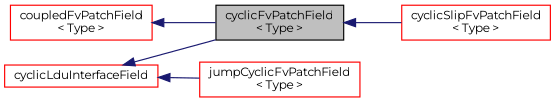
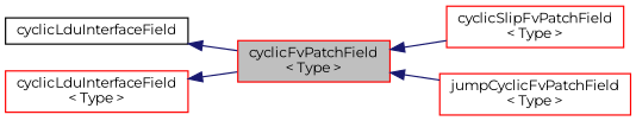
  digraph {
    fontname=Montserrat
    rankdir=LR
    node [color=red fontname=Montserrat fontsize=10 shape=record]
    edge [color=midnightblue dir=back fontname=Montserrat fontsize=10 labelfontname=Helvetica labelfontsize=10 style=solid]
-   n1 [color=black fillcolor=grey75 fontcolor=black height=0.2 label="cyclicFvPatchField\l\< Type \>" style=filled width=0.4]
+   n1 [fillcolor=grey75 fontcolor=black height=0.2 label="cyclicFvPatchField\l\< Type \>" style=filled width=0.4]
    n2 [height=0.2 label="cyclicSlipFvPatchField\l\< Type \>" width=0.4]
    n3 [height=0.2 label="jumpCyclicFvPatchField\l\< Type \>" width=0.4]
-   n4 [height=0.2 label=cyclicLduInterfaceField width=0.4]
-   n5 [height=0.2 label="coupledFvPatchField\l\< Type \>" width=0.4]
+   n4 [color=black height=0.2 label=cyclicLduInterfaceField width=0.4]
+   n5 [height=0.2 label="cyclicLduInterfaceField\l\< Type \>" width=0.4]
    n1 -> n2
-   n4 -> n3
+   n1 -> n3
    n4 -> n1
    n5 -> n1
  }
